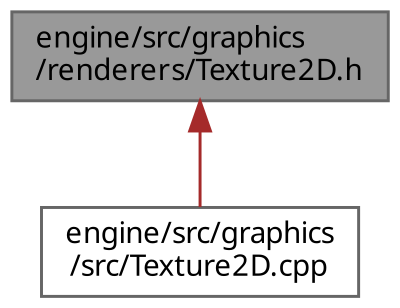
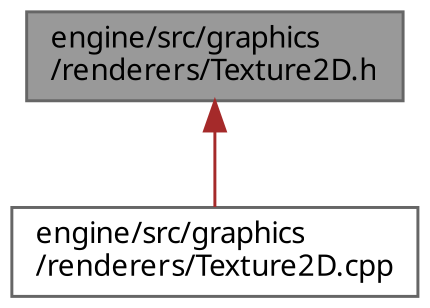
  digraph {
    fontname="Noto Sans"
    node [fontname="Noto Sans" fontsize=10 shape=box style=filled]
    n1 [color=gray40 fillcolor=grey60 fontcolor=black height=0.2 label="engine/src/graphics\l/renderers/Texture2D.h" width=0.4]
-   n2 [color=grey40 fillcolor=white height=0.2 label="engine/src/graphics\l/src/Texture2D.cpp" width=0.4]
+   n2 [color=grey40 fillcolor=white height=0.2 label="engine/src/graphics\l/renderers/Texture2D.cpp" width=0.4]
    n1 -> n2 [color=brown dir=back fontname="Noto Sans" fontsize=10 labelfontname=Helvetica labelfontsize=10 style=solid]
  }
